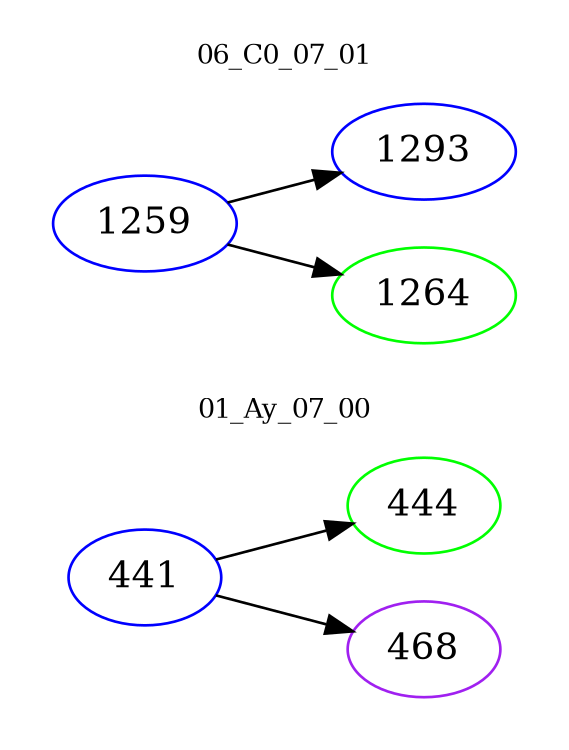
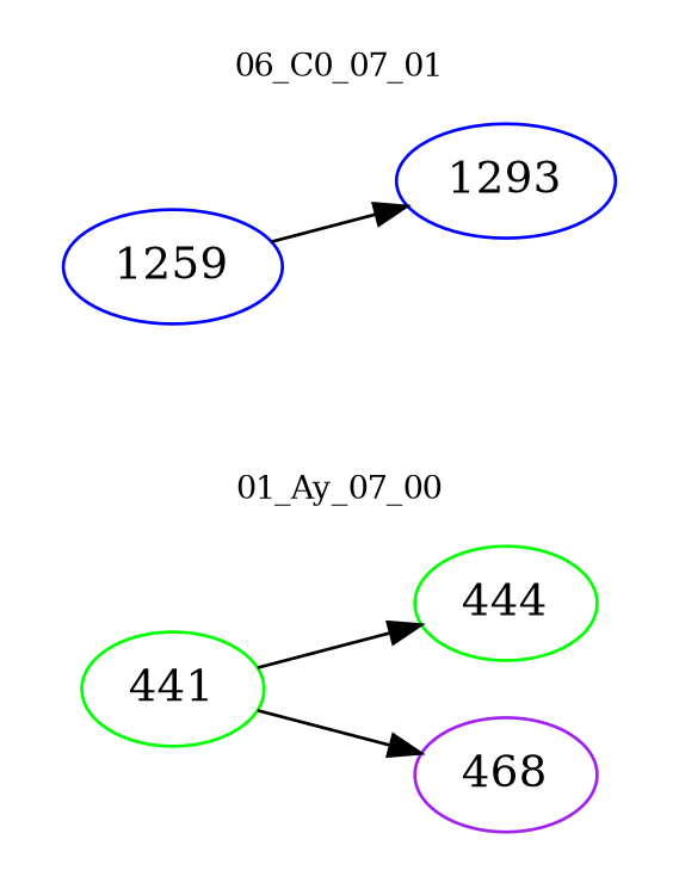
  digraph {
    rankdir=LR
    node [color=blue]
    edge [color=black]
-   n1 [label=441]
+   n1 [color=green label=441]
    n2 [color=purple label=468]
    n3 [color=green label=444]
    n4 [label=1259]
-   n5 [color=green label=1264]
    n6 [label=1293]
    subgraph cluster_1 {
      color=white
      fontsize=10
      label="01_Ay_07_00"
      n1
      n2
      n3
    }
    subgraph cluster_2 {
      color=white
      fontsize=10
      label="06_C0_07_01"
      n4
-     n5
      n6
    }
    n1 -> n2
    n1 -> n3
-   n4 -> n5
    n4 -> n6
  }
